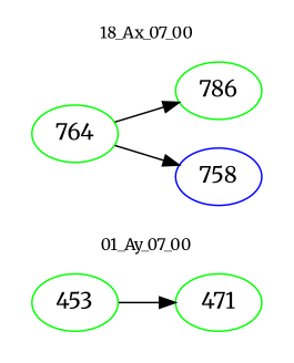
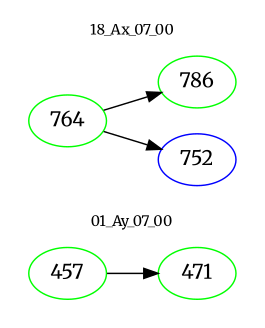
  digraph {
    fontname=Merriweather
    rankdir=LR
    node [color=green fontname=Merriweather]
    edge [color=black fontname=Merriweather]
-   n1 [label=453]
+   n1 [label=457]
    n2 [label=471]
    n3 [label=764]
-   n4 [color=blue label=758]
+   n4 [color=blue label=752]
    n5 [label=786]
    subgraph cluster_1 {
      color=white
      fontsize=10
      label="01_Ay_07_00"
      n1
      n2
    }
    subgraph cluster_2 {
      color=white
      fontsize=10
      label="18_Ax_07_00"
      n3
      n4
      n5
    }
    n1 -> n2
    n3 -> n4
    n3 -> n5
  }
